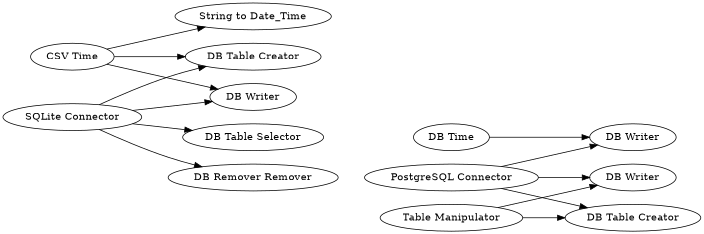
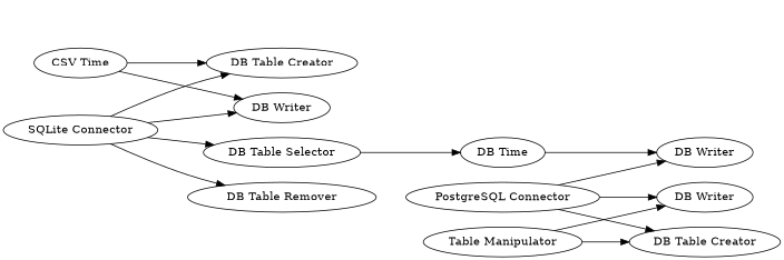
  digraph {
    rankdir=LR
    n1 [label="CSV Time"]
    n2 [label="DB Writer"]
    n3 [label="DB Table Creator"]
-   n4 [label="String to Date_Time"]
    n5 [label="SQLite Connector"]
-   n6 [label="DB Remover Remover"]
+   n6 [label="DB Table Remover"]
    n7 [label="DB Table Selector"]
    n8 [label="DB Time"]
    n9 [label="DB Writer"]
    n10 [label="PostgreSQL Connector"]
    n11 [label="DB Table Creator"]
    n12 [label="DB Writer"]
    n13 [label="Table Manipulator"]
    n1 -> n2
    n1 -> n3
-   n1 -> n4
    n5 -> n2
    n5 -> n3
    n5 -> n6
    n5 -> n7
+   n7 -> n8
    n8 -> n9
    n10 -> n9
    n10 -> n11
    n10 -> n12
    n13 -> n11
    n13 -> n12
  }
